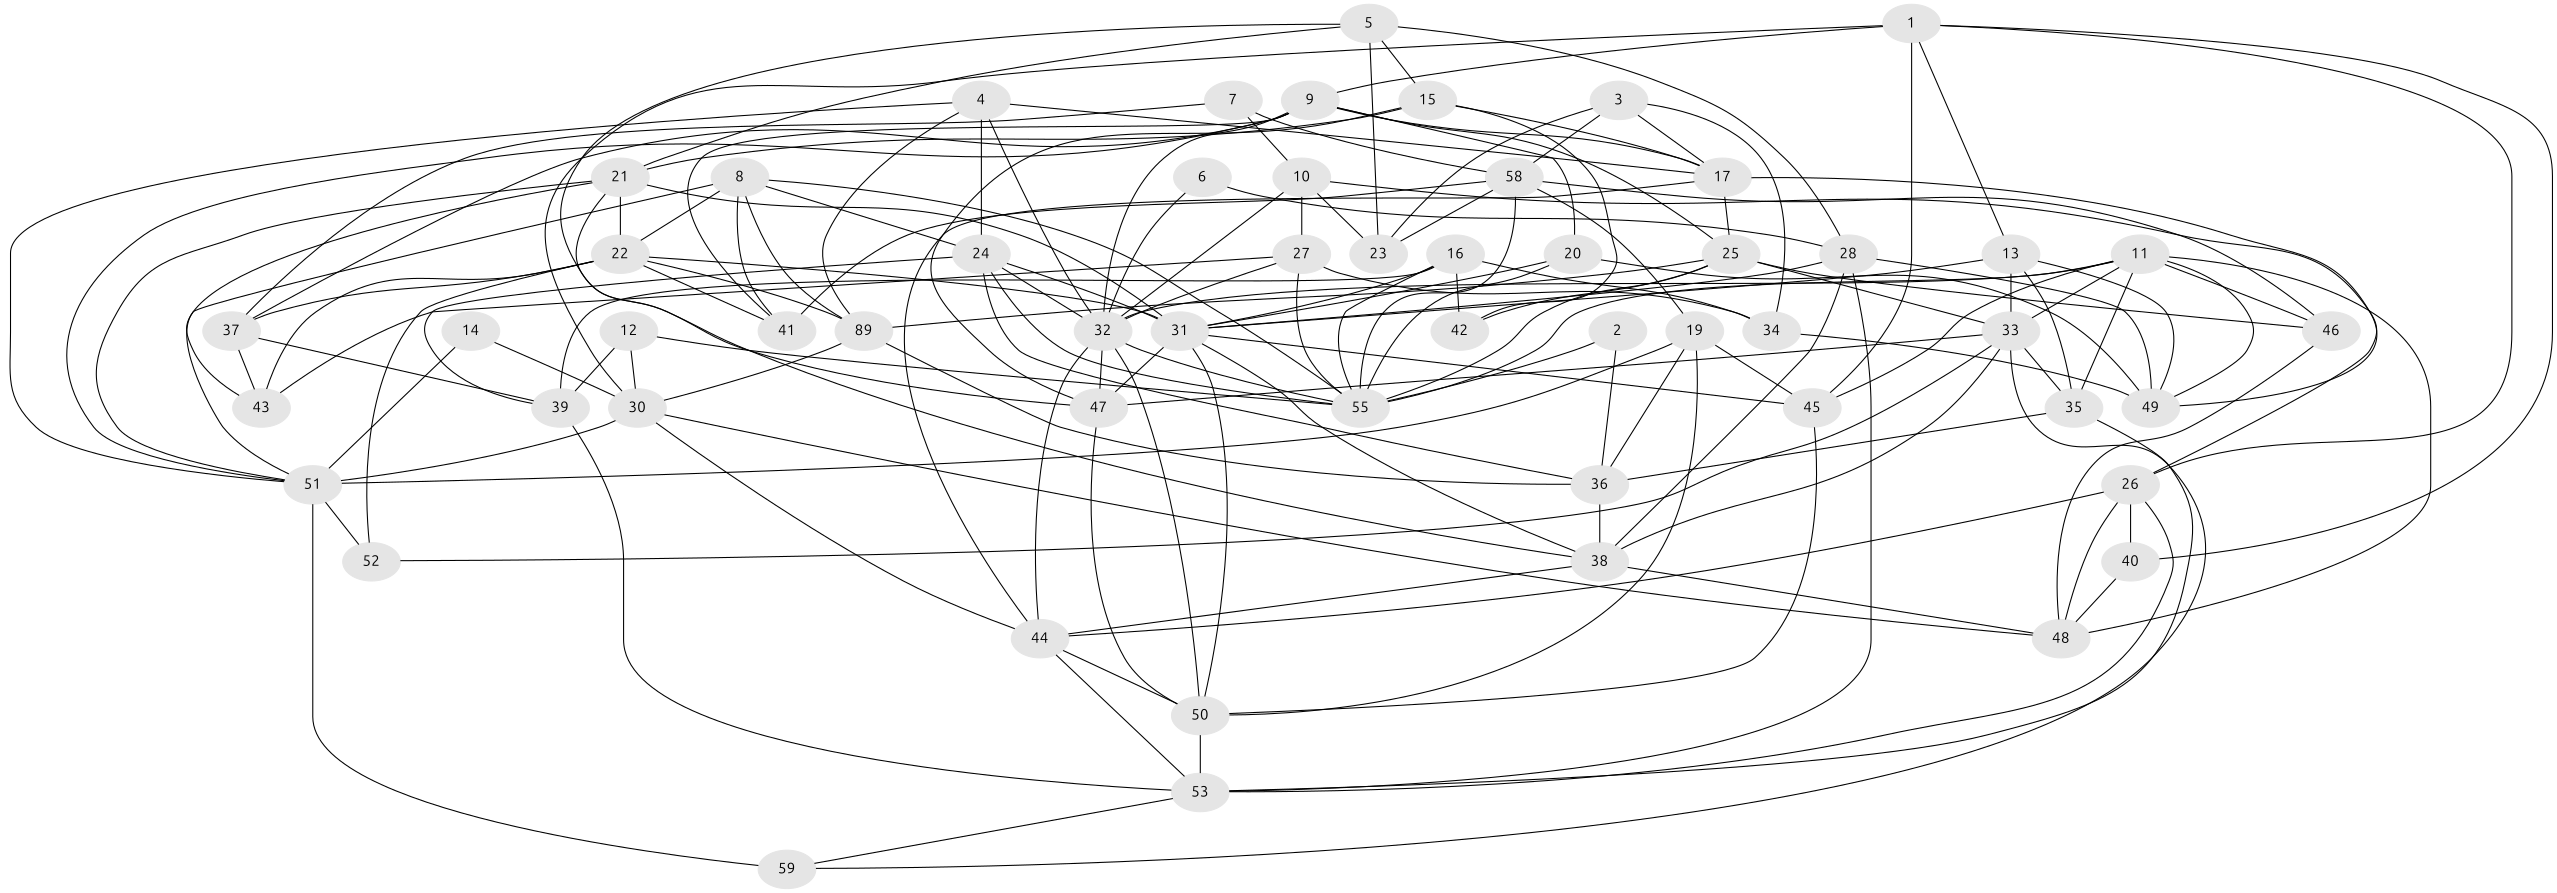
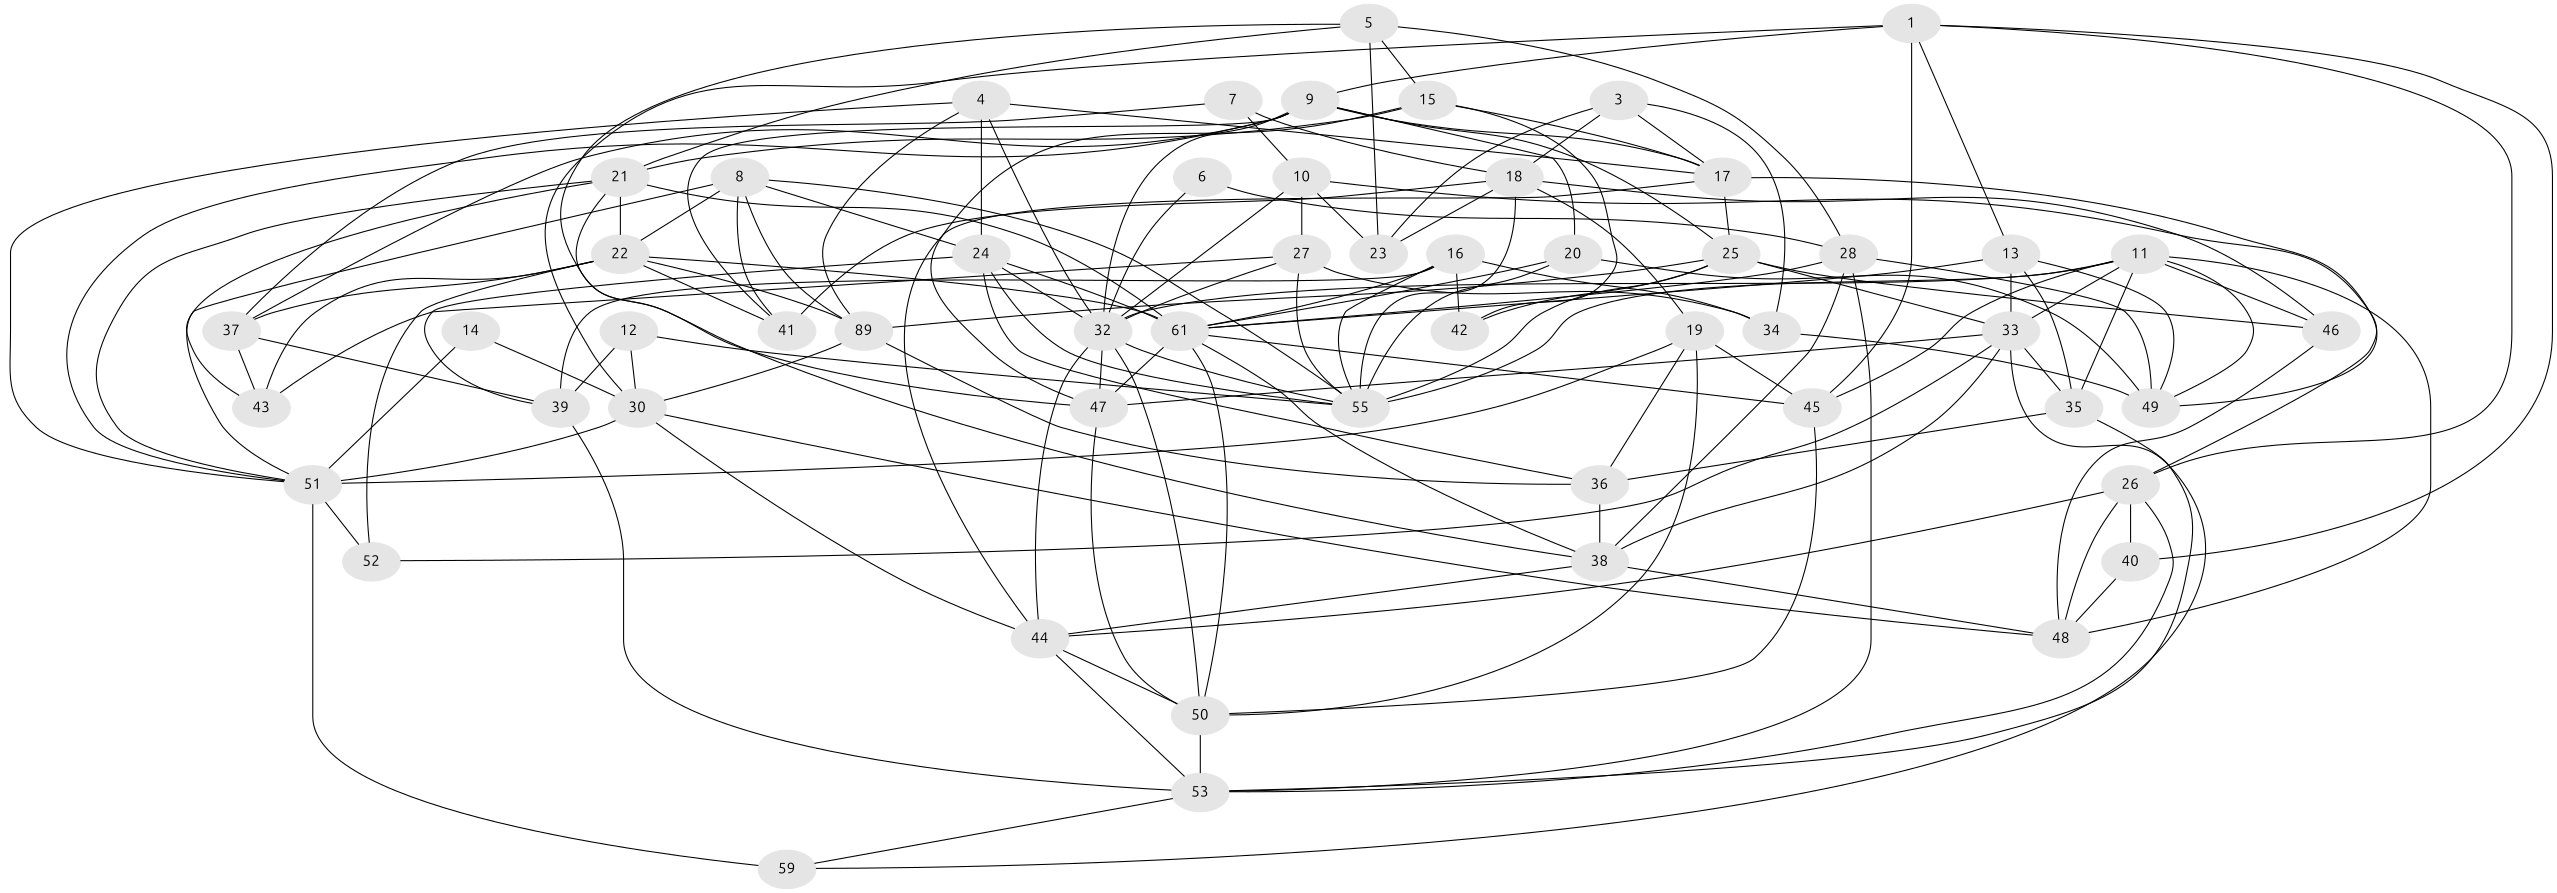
  graph {
    fontname=Ubuntu
    node [color=gray90 fontname=Ubuntu style=filled]
    edge [fontname=Ubuntu weight=1.0]
    1
    9
    13
    26
    30
    40
    45
    17
    32
    51
    37
    41
    20
    25
    33
    35
    49
-   31
+   31 [label=61]
    48
    44
    53
    50
-   2
    36
    55
    38
    3
-   18 [label=58]
+   18
    23
    34
    46
    19
    4
    24
    n35 [label=89]
    39
    47
    52
    n39 [label=59]
    5
    15
    21
    28
    42
    22
    43
    6
    7
    10
    27
    8
    11
    12
    14
    16
    1 -- 9
    1 -- 13
    1 -- 26
    1 -- 30
    1 -- 40
    1 -- 45 [weight=2.0]
    9 -- 17
    9 -- 32
    9 -- 51
    9 -- 37
    9 -- 41
    9 -- 20
    9 -- 25
    13 -- 33
    13 -- 35
    13 -- 49
    13 -- 31
    26 -- 40
    26 -- 48
    26 -- 44
    26 -- 53
    30 -- 51
    30 -- 48
    30 -- 44
    40 -- 48
    45 -- 50
    17 -- 25
    17 -- 49
    17 -- 44
    32 -- 44
    32 -- 50
    32 -- 55
    32 -- 47
    51 -- 52
    51 -- n39 [weight=2.0]
    37 -- 39
    37 -- 43
    20 -- 49
    20 -- 31
    20 -- 55
    25 -- 33
    25 -- 55
    25 -- 46
    25 -- n35
    25 -- 42
    33 -- 35
    33 -- 38
    33 -- 47
    33 -- 52
    33 -- n39
    35 -- 53
    35 -- 36
    31 -- 45
    31 -- 50
    31 -- 38
    31 -- 47
    44 -- 53
    44 -- 50
    53 -- n39
    50 -- 53
-   2 -- 36
-   2 -- 55
    36 -- 38
    38 -- 48
    38 -- 44
    3 -- 17
    3 -- 18
    3 -- 23
    3 -- 34
    18 -- 41
    18 -- 55
    18 -- 23
    18 -- 46
    18 -- 19
    34 -- 49
    46 -- 48
    19 -- 45
    19 -- 51
    19 -- 50
    19 -- 36
    4 -- 17
    4 -- 32
    4 -- 51
    4 -- 24
    4 -- n35
    24 -- 32
    24 -- 31
    24 -- 36
    24 -- 55
    24 -- 39
    n35 -- 30
    n35 -- 36
    39 -- 53
    47 -- 50
    5 -- 23
    5 -- 47
    5 -- 15
    5 -- 21
    5 -- 28
    15 -- 17
    15 -- 47
    15 -- 21 [weight=2.0]
    15 -- 42
    21 -- 51
    21 -- 31
    21 -- 38
    21 -- 22
    21 -- 43
    28 -- 49
    28 -- 31
    28 -- 53
    28 -- 38
    22 -- 37
    22 -- 41
    22 -- 31
    22 -- n35
    22 -- 52
    22 -- 43
    6 -- 32
    6 -- 28
    7 -- 37
    7 -- 18
    7 -- 10
    10 -- 26
    10 -- 32
    10 -- 23
    10 -- 27
    27 -- 32
    27 -- 55
    27 -- 34
    27 -- 43
    8 -- 51
    8 -- 41
    8 -- 55
    8 -- 24
    8 -- n35
    8 -- 22
    11 -- 45
    11 -- 32
    11 -- 33
    11 -- 35
    11 -- 49
    11 -- 48
    11 -- 55
    11 -- 46
    12 -- 30
    12 -- 55
    12 -- 39
    14 -- 30
    14 -- 51
    16 -- 31
    16 -- 55
    16 -- 34
    16 -- 39
    16 -- 42
  }
